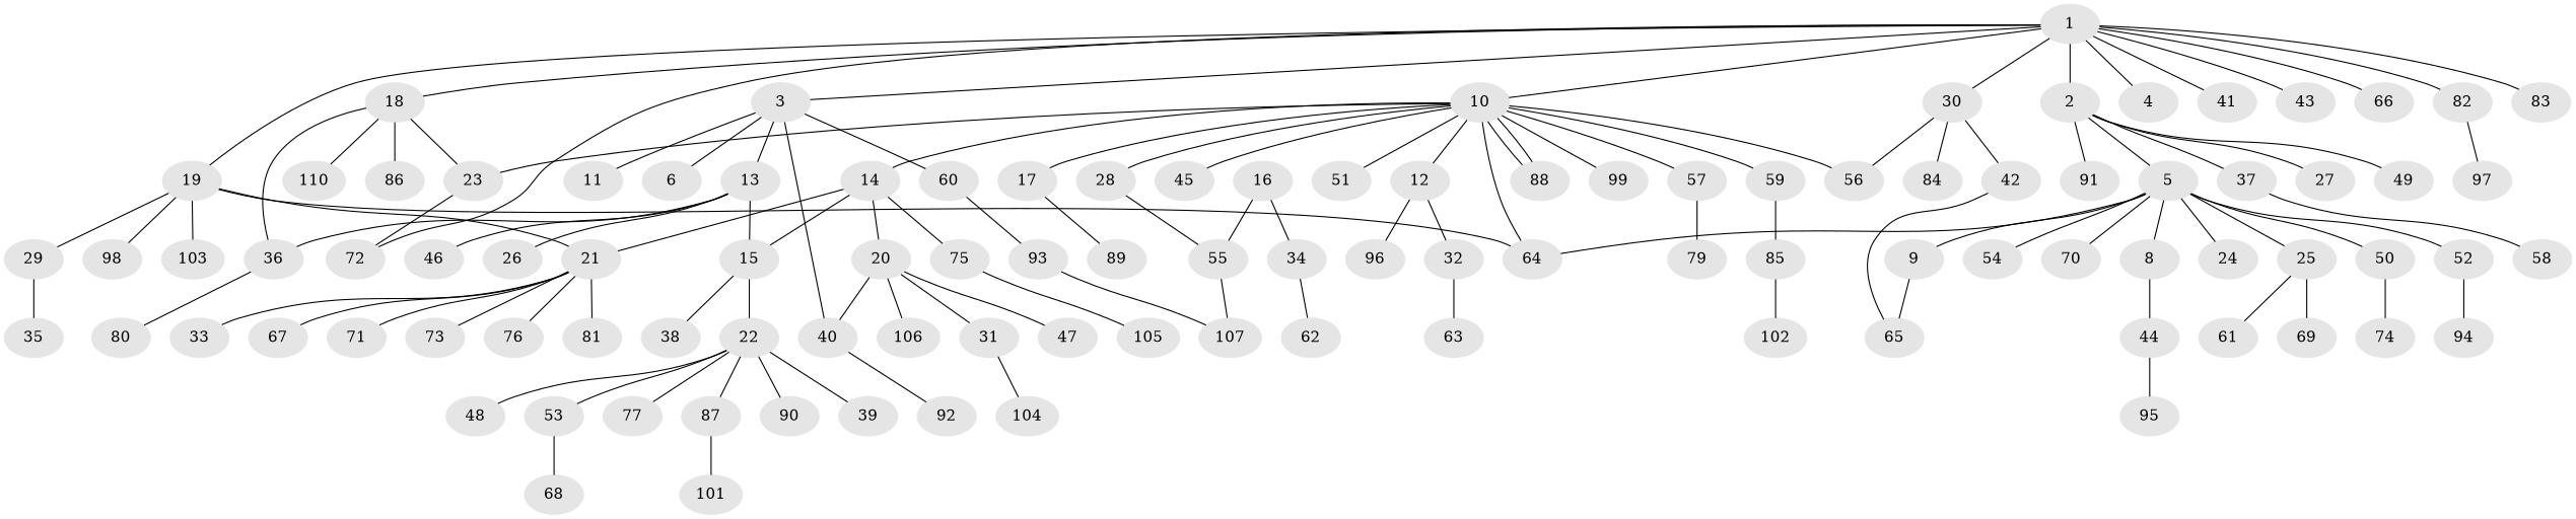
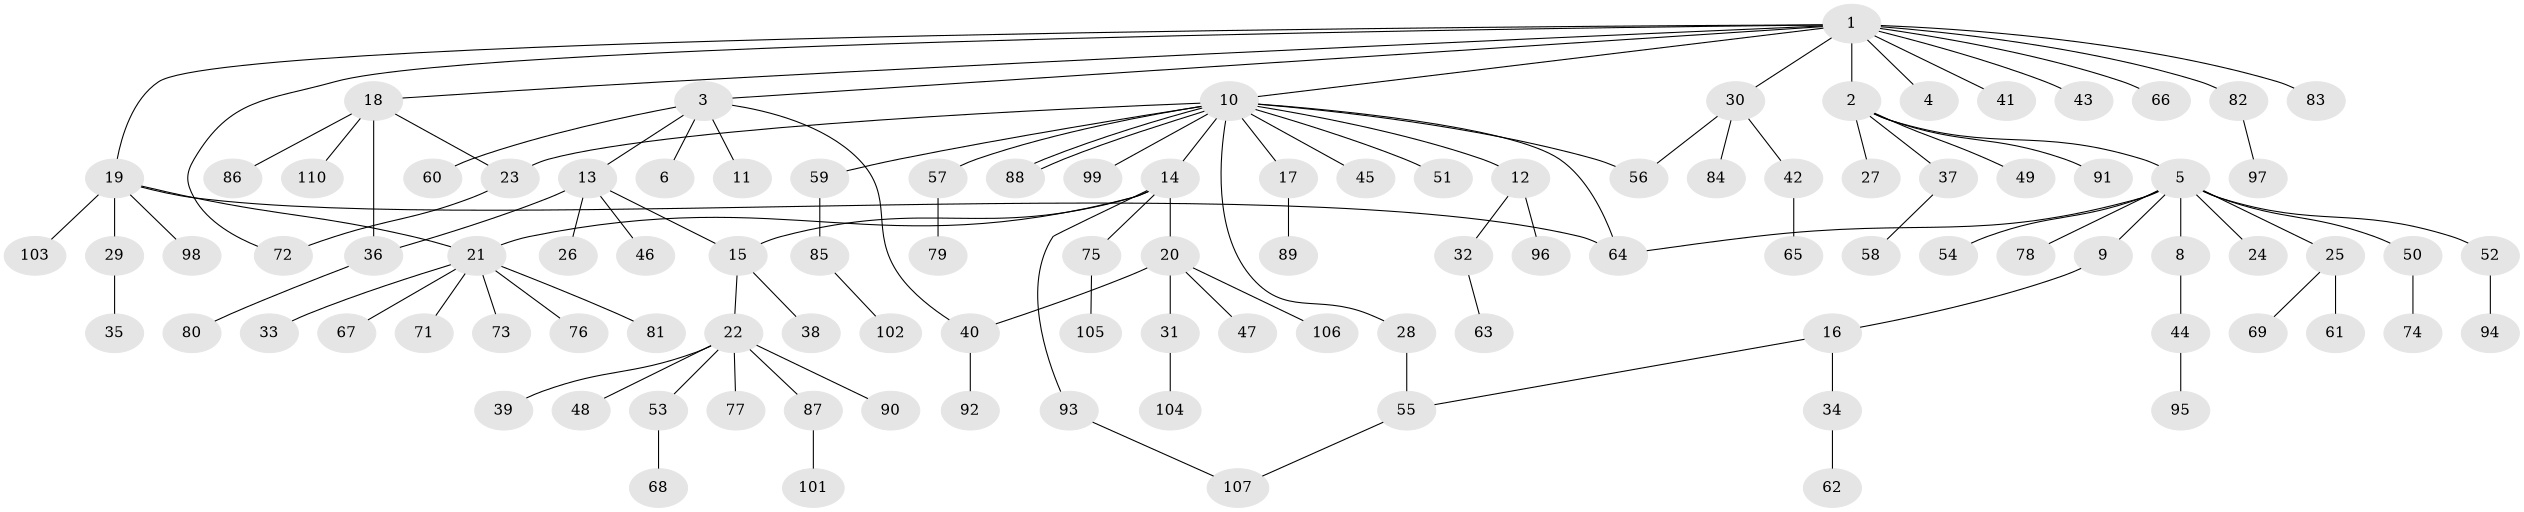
  graph {
    node [color=gray90 style=filled]
    1
    2
    3
    4
    10
    18
    19
    30
    41
    43
    66
    72
    82
    83
    5
    27
    37
    49
    91
    6
    11
    13
    40
    60
    64
    12
    14
    17
    23
    28
    45
    51
    56
    57
    59
    88
    99
    36
    86
    n40 [label=110]
    21
    29
    98
    103
    42
    84
    97
    8
    9
    24
    25
    50
    52
    54
-   70
+   70 [label=78]
    58
    15
    26
    46
    92
    93
    44
    16
    61
    69
    74
    94
    95
    34
    55
    32
    96
    20
    75
    89
    79
    85
    63
    22
    38
    80
    31
    47
    106
    33
    67
    71
    73
    76
    81
    105
    39
    48
    53
    77
    87
    90
    62
    107
    35
    104
    68
    101
    65
    102
    1 -- 2
    1 -- 3
    1 -- 4
    1 -- 10
    1 -- 18
    1 -- 19
    1 -- 30
    1 -- 41
    1 -- 43
    1 -- 66
    1 -- 72
    1 -- 82
    1 -- 83
    2 -- 5
    2 -- 27
    2 -- 37
    2 -- 49
    2 -- 91
    3 -- 6
    3 -- 11
    3 -- 13
    3 -- 40
    3 -- 60
    10 -- 64
    10 -- 12
    10 -- 14
    10 -- 17
    10 -- 23
    10 -- 28
    10 -- 45
    10 -- 51
    10 -- 56
    10 -- 57
    10 -- 59
    10 -- 88
    10 -- 88
    10 -- 99
    18 -- 23
    18 -- 36
    18 -- 86
    18 -- n40
    19 -- 64
    19 -- 21
    19 -- 29
    19 -- 98
    19 -- 103
    30 -- 56
    30 -- 42
    30 -- 84
    82 -- 97
    5 -- 64
    5 -- 8
    5 -- 9
    5 -- 24
    5 -- 25
    5 -- 50
    5 -- 52
    5 -- 54
    5 -- 70
    37 -- 58
    13 -- 36
    13 -- 15
    13 -- 26
    13 -- 46
    40 -- 92
-   60 -- 93
+   14 -- 93
    12 -- 32
    12 -- 96
    14 -- 21
    14 -- 15
    14 -- 20
    14 -- 75
    17 -- 89
    23 -- 72
    28 -- 55
    57 -- 79
    59 -- 85
    36 -- 80
    21 -- 33
    21 -- 67
    21 -- 71
    21 -- 73
    21 -- 76
    21 -- 81
    29 -- 35
    42 -- 65
    8 -- 44
-   9 -- 65
+   9 -- 16
    25 -- 61
    25 -- 69
    50 -- 74
    52 -- 94
    15 -- 22
    15 -- 38
    93 -- 107
    44 -- 95
    16 -- 34
    16 -- 55
    34 -- 62
    55 -- 107
    32 -- 63
    20 -- 40
    20 -- 31
    20 -- 47
    20 -- 106
    75 -- 105
    85 -- 102
    22 -- 39
    22 -- 48
    22 -- 53
    22 -- 77
    22 -- 87
    22 -- 90
    31 -- 104
    53 -- 68
    87 -- 101
  }
